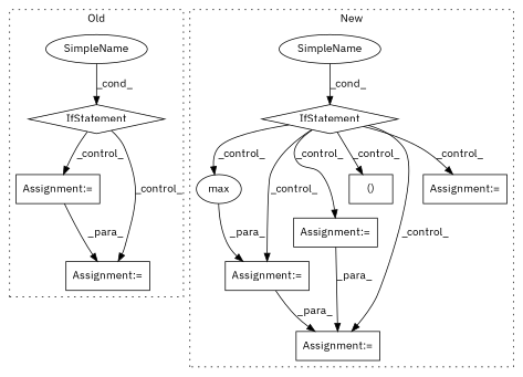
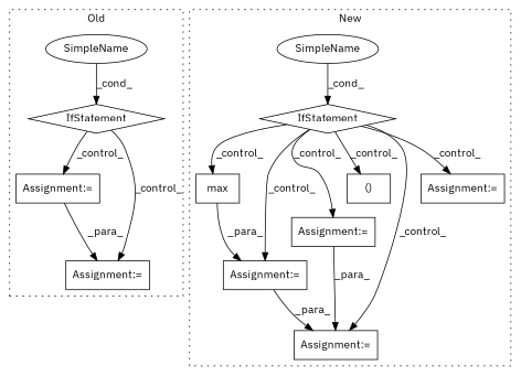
  digraph {
    fontname="IBM Plex Sans"
    node [a=7 l=1 shape=box fontname="IBM Plex Sans"]
    edge [fontname="IBM Plex Sans"]
    n1 [a=25 l="4,2" label=IfStatement s="12521,12562" shape=diamond]
    n2 [label="Assignment:=" s=12717]
    n3 [a=42 label=SimpleName shape=ellipse l=""]
    n4 [label="Assignment:=" s=12747]
-   n5 [a=32 l=5 label=max s=12628 shape=ellipse]
+   n5 [a=32 l=5 label=max s=12628]
    n6 [a=25 l="4,2" label=IfStatement s="12471,12512" shape=diamond]
    n7 [a=42 label=SimpleName shape=ellipse l=""]
    n8 [label="Assignment:=" s=12619]
    n9 [l=32 label="Assignment:=" s=12807]
    n10 [a=106 l=25 label="()" s=12529]
    n11 [label="Assignment:=" s=12656]
    n12 [l=2 label="Assignment:=" s=12554]
    subgraph cluster_1 {
      label=Old
      style=dotted
      n1
      n2
      n3
      n4
    }
    subgraph cluster_2 {
      label=New
      style=dotted
      n5
      n6
      n7
      n8
      n9
      n10
      n11
      n12
    }
    n1 -> n2 [label=_control_]
    n1 -> n4 [label=_control_]
    n2 -> n4 [label=_para_]
    n3 -> n1 [label=_cond_]
    n5 -> n8 [label=_para_]
    n6 -> n5 [label=_control_]
    n6 -> n8 [label=_control_]
    n6 -> n9 [label=_control_]
    n6 -> n10 [label=_control_]
    n6 -> n11 [label=_control_]
    n6 -> n12 [label=_control_]
    n7 -> n6 [label=_cond_]
    n8 -> n11 [label=_para_]
    n9 -> n11 [label=_para_]
  }
